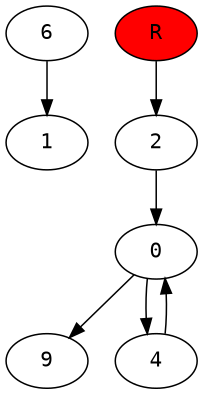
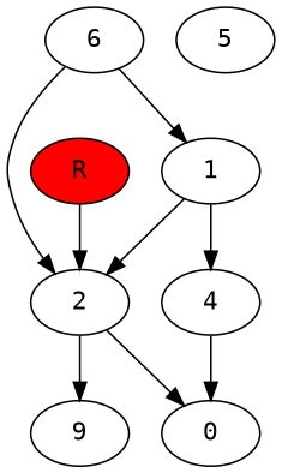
  digraph {
    fontname="DejaVu Sans Mono"
    node [fontname="DejaVu Sans Mono"]
    edge [fontname="DejaVu Sans Mono"]
    1
    2
    n3 [label=0]
    n4 [label=9]
    6
    4
+   5
    R [fillcolor="#ff0000" style=filled]
+   1 -> 2
    2 -> n3
-   n3 -> n4
-   n3 -> 4
+   2 -> n4
+   1 -> 4
    6 -> 1
+   6 -> 2
    4 -> n3
    R -> 2
  }
